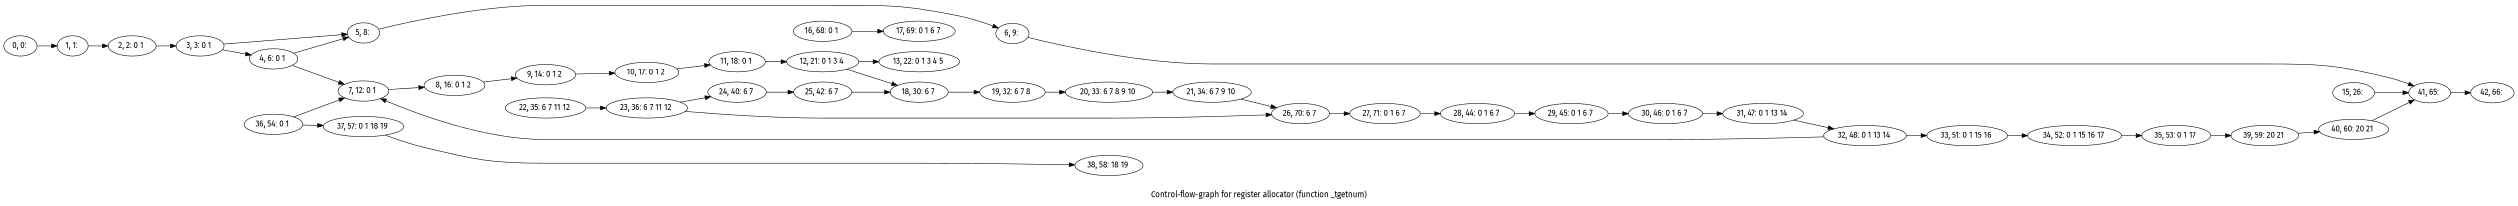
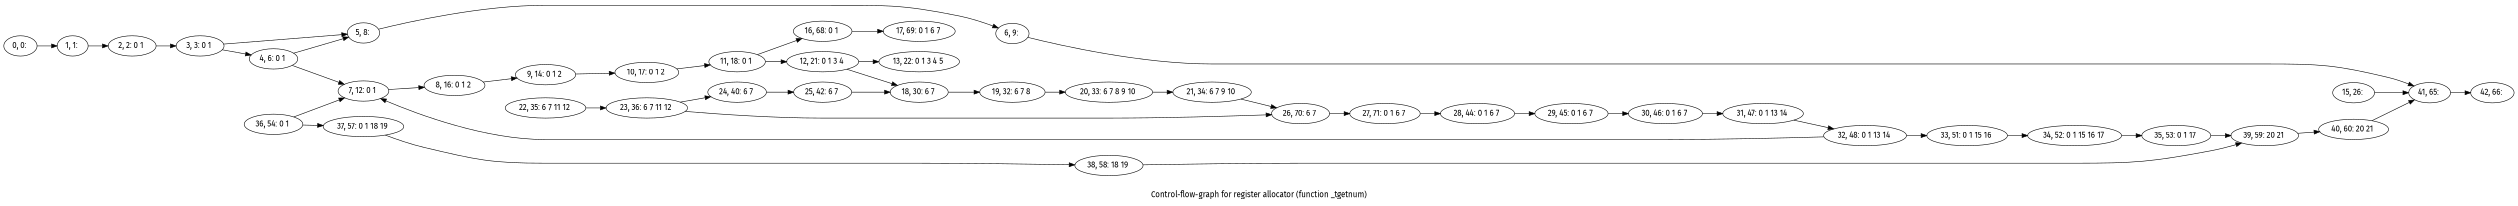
  digraph {
    fontname="Fira Sans"
    label="Control-flow-graph for register allocator (function _tgetnum)"
    rankdir=LR
    node [fontname="Fira Sans"]
    edge [fontname="Fira Sans"]
    n1 [label="0, 0: "]
    n2 [label="1, 1: "]
    n3 [label="2, 2: 0 1 "]
    n4 [label="3, 3: 0 1 "]
    n5 [label="4, 6: 0 1 "]
    n6 [label="5, 8: "]
    n7 [label="7, 12: 0 1 "]
    n8 [label="6, 9: "]
    n9 [label="8, 16: 0 1 2 "]
    n10 [label="41, 65: "]
    n11 [label="42, 66: "]
    n12 [label="9, 14: 0 1 2 "]
    n13 [label="10, 17: 0 1 2 "]
    n14 [label="11, 18: 0 1 "]
    n15 [label="12, 21: 0 1 3 4 "]
    n16 [label="16, 68: 0 1 "]
    n17 [label="13, 22: 0 1 3 4 5 "]
    n18 [label="18, 30: 6 7 "]
    n19 [label="17, 69: 0 1 6 7 "]
    n20 [label="15, 26: "]
    n21 [label="19, 32: 6 7 8 "]
    n22 [label="20, 33: 6 7 8 9 10 "]
    n23 [label="21, 34: 6 7 9 10 "]
    n24 [label="26, 70: 6 7 "]
    n25 [label="22, 35: 6 7 11 12 "]
    n26 [label="23, 36: 6 7 11 12 "]
    n27 [label="24, 40: 6 7 "]
    n28 [label="25, 42: 6 7 "]
    n29 [label="27, 71: 0 1 6 7 "]
    n30 [label="28, 44: 0 1 6 7 "]
    n31 [label="29, 45: 0 1 6 7 "]
    n32 [label="30, 46: 0 1 6 7 "]
    n33 [label="31, 47: 0 1 13 14 "]
    n34 [label="32, 48: 0 1 13 14 "]
    n35 [label="33, 51: 0 1 15 16 "]
    n36 [label="34, 52: 0 1 15 16 17 "]
    n37 [label="35, 53: 0 1 17 "]
    n38 [label="39, 59: 20 21 "]
    n39 [label="36, 54: 0 1 "]
    n40 [label="37, 57: 0 1 18 19 "]
    n41 [label="38, 58: 18 19 "]
    n42 [label="40, 60: 20 21 "]
    n1 -> n2
    n2 -> n3
    n3 -> n4
    n4 -> n5
    n4 -> n6
    n5 -> n6
    n5 -> n7
    n6 -> n8
    n7 -> n9
    n8 -> n10
    n9 -> n12
    n10 -> n11
    n12 -> n13
    n13 -> n14
    n14 -> n15
+   n14 -> n16
    n15 -> n17
    n15 -> n18
    n16 -> n19
    n18 -> n21
    n20 -> n10
    n21 -> n22
    n22 -> n23
    n23 -> n24
    n24 -> n29
    n25 -> n26
    n26 -> n24
    n26 -> n27
    n27 -> n28
    n28 -> n18
    n29 -> n30
    n30 -> n31
    n31 -> n32
    n32 -> n33
    n33 -> n34
    n34 -> n7
    n34 -> n35
    n35 -> n36
    n36 -> n37
    n37 -> n38
    n38 -> n42
    n39 -> n7
    n39 -> n40
    n40 -> n41
+   n41 -> n38
    n42 -> n10
  }
